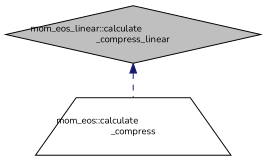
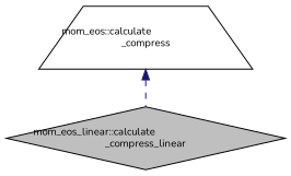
  digraph {
    rankdir=TB
    fontname=Nunito
    node [color=black fontname=Nunito fontsize=10 style=filled]
    n1 [fillcolor=grey75 fontcolor=black height=0.2 label="mom_eos_linear::calculate\l_compress_linear" shape=diamond width=0.4]
    n2 [fillcolor=white height=0.2 label="mom_eos::calculate\l_compress" shape=trapezium width=0.4]
-   n1 -> n2 [color=midnightblue dir=back fontname=Nunito fontsize=10 labelfontname=Helvetica labelfontsize=10 style=dashed]
+   n2 -> n1 [color=midnightblue dir=back fontname=Nunito fontsize=10 labelfontname=Helvetica labelfontsize=10 style=dashed]
  }
